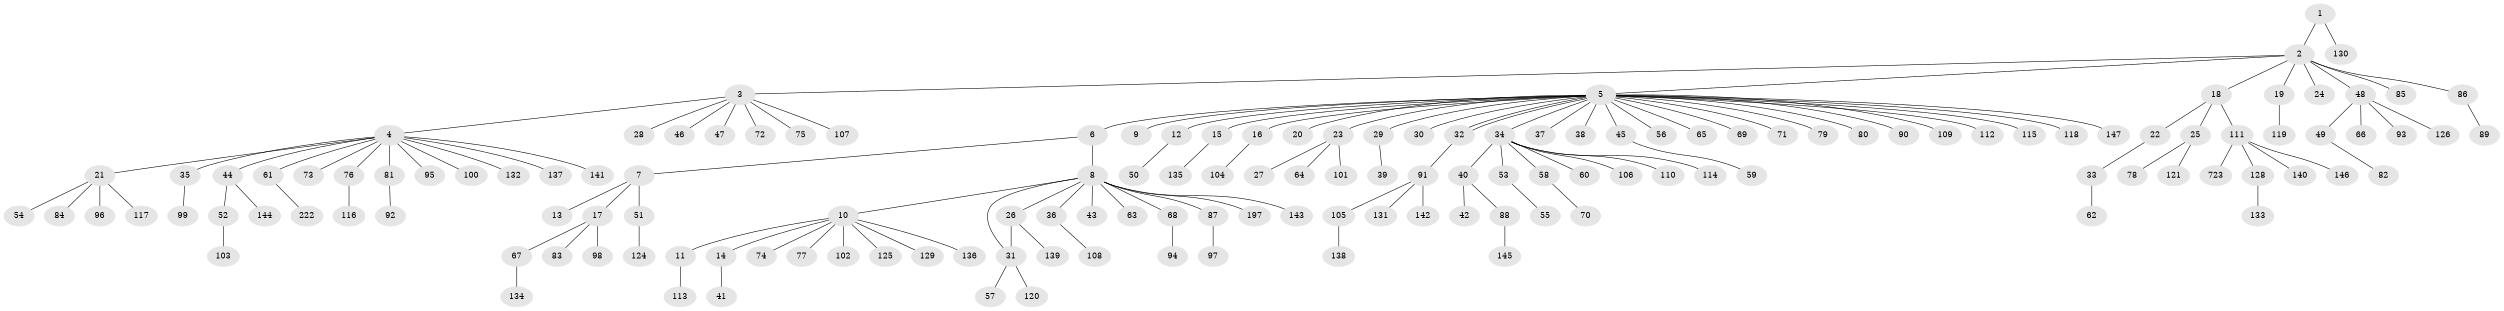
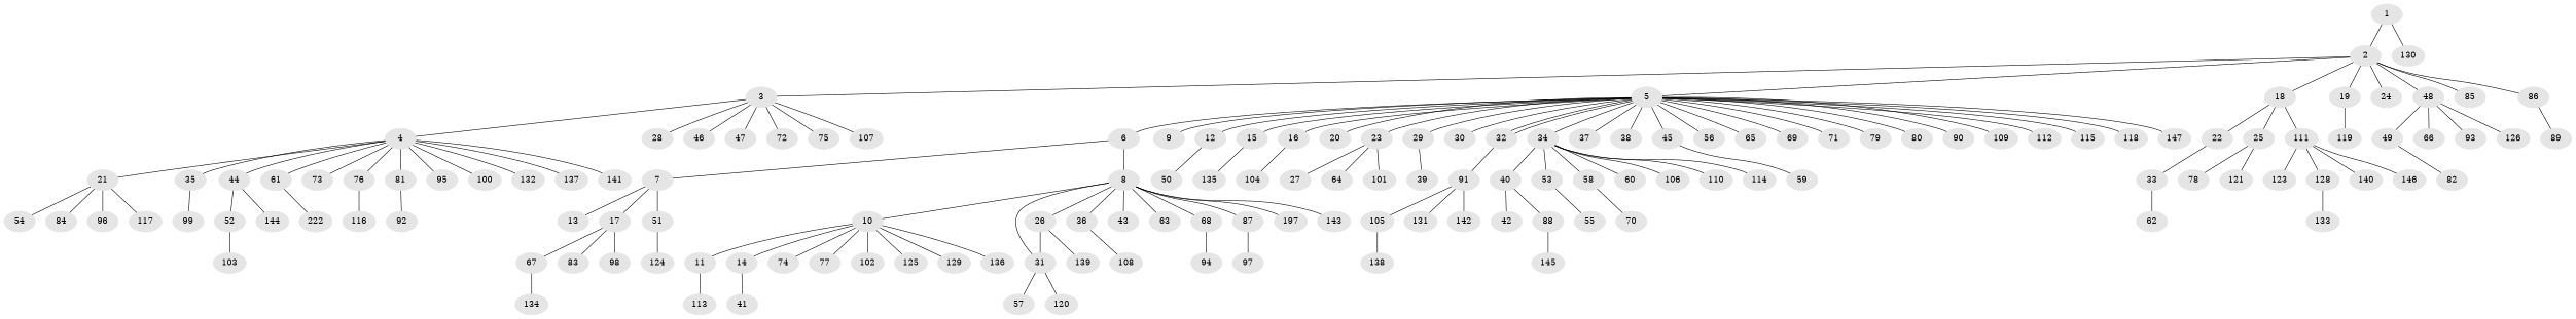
  graph {
    node [color=gray90 style=filled]
    1
    2
    130
    3
    5
    18
    19
    24
    48
    85
    86
    4
    28
    46
    47
    72
    75
    107
    6
    9
    12
    15
    16
    20
    23
    29
    30
    32
    34
    37
    38
    45
    56
    65
    69
    71
    79
    80
    90
    109
    112
    115
    118
    147
    22
    25
    111
    119
    49
    66
    93
    126
    89
    21
    35
    44
    61
    73
    76
    81
    95
    100
    132
    137
    141
    54
    84
    96
    117
    99
    52
    144
    n73 [label=222]
    116
    92
    7
    8
    50
    135
    104
    27
    64
    101
    39
    91
    40
    53
    58
    60
    106
    110
    114
    59
    13
    17
    51
    10
    26
    31
    36
    43
    63
    68
    87
    n105 [label=197]
    143
    67
    83
    98
    124
    11
    14
    74
    77
    102
    125
    129
    136
    139
    57
    120
    108
    94
    97
    113
    41
    134
    33
    78
    121
-   123 [label=723]
+   123
    128
    140
    146
    62
    105
    131
    142
    42
    88
    55
    70
    145
    103
    82
    138
    133
    1 -- 2
    1 -- 130
    2 -- 3
    2 -- 5
    2 -- 18
    2 -- 19
    2 -- 24
    2 -- 48
    2 -- 85
    2 -- 86
    3 -- 4
    3 -- 28
    3 -- 46
    3 -- 47
    3 -- 72
    3 -- 75
    3 -- 107
    5 -- 6
    5 -- 9
    5 -- 12
    5 -- 15
    5 -- 16
    5 -- 20
    5 -- 23
    5 -- 29
    5 -- 30
    5 -- 32
    5 -- 32
    5 -- 34
    5 -- 37
    5 -- 38
    5 -- 45
    5 -- 56
    5 -- 65
    5 -- 69
    5 -- 71
    5 -- 79
    5 -- 80
    5 -- 90
    5 -- 109
    5 -- 112
    5 -- 115
    5 -- 118
    5 -- 147
    18 -- 22
    18 -- 25
    18 -- 111
    19 -- 119
    48 -- 49
    48 -- 66
    48 -- 93
    48 -- 126
    86 -- 89
    4 -- 21
    4 -- 35
    4 -- 44
    4 -- 61
    4 -- 73
    4 -- 76
    4 -- 81
    4 -- 95
    4 -- 100
    4 -- 132
    4 -- 137
    4 -- 141
    6 -- 7
    6 -- 8
    12 -- 50
    15 -- 135
    16 -- 104
    23 -- 27
    23 -- 64
    23 -- 101
    29 -- 39
    32 -- 91
    34 -- 40
    34 -- 53
    34 -- 58
    34 -- 60
    34 -- 106
    34 -- 110
    34 -- 114
    45 -- 59
    22 -- 33
    25 -- 78
    25 -- 121
    111 -- 123
    111 -- 128
    111 -- 140
    111 -- 146
    49 -- 82
    21 -- 54
    21 -- 84
    21 -- 96
    21 -- 117
    35 -- 99
    44 -- 52
    44 -- 144
    61 -- n73
    76 -- 116
    81 -- 92
    52 -- 103
    7 -- 13
    7 -- 17
    7 -- 51
    8 -- 10
    8 -- 26
    8 -- 31
    8 -- 36
    8 -- 43
    8 -- 63
    8 -- 68
    8 -- 87
    8 -- n105
    8 -- 143
    91 -- 105
    91 -- 131
    91 -- 142
    40 -- 42
    40 -- 88
    53 -- 55
    58 -- 70
    17 -- 67
    17 -- 83
    17 -- 98
    51 -- 124
    10 -- 11
    10 -- 14
    10 -- 74
    10 -- 77
    10 -- 102
    10 -- 125
    10 -- 129
    10 -- 136
    26 -- 31
    26 -- 139
    31 -- 57
    31 -- 120
    36 -- 108
    68 -- 94
    87 -- 97
    67 -- 134
    11 -- 113
    14 -- 41
    33 -- 62
    128 -- 133
    105 -- 138
    88 -- 145
  }
